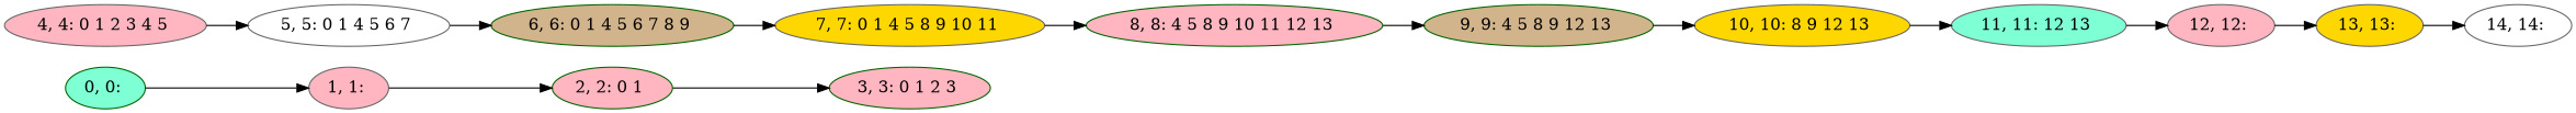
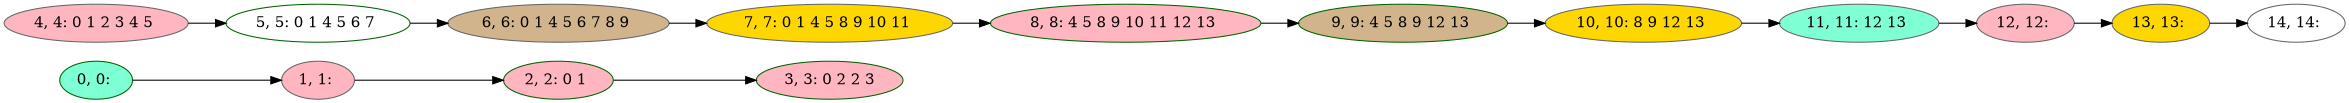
  digraph {
    rankdir=LR
    node [color=gray40 fillcolor=lightpink style=filled]
    n1 [color=darkgreen fillcolor=aquamarine label="0, 0: "]
    n2 [label="1, 1: "]
    n3 [color=darkgreen label="2, 2: 0 1 "]
-   n4 [color=darkgreen label="3, 3: 0 1 2 3 "]
+   n4 [color=darkgreen label="3, 3: 0 2 2 3"]
    n5 [label="4, 4: 0 1 2 3 4 5 "]
-   n6 [fillcolor=white label="5, 5: 0 1 4 5 6 7 "]
-   n7 [color=darkgreen fillcolor=tan label="6, 6: 0 1 4 5 6 7 8 9 "]
+   n6 [color=darkgreen fillcolor=white label="5, 5: 0 1 4 5 6 7 "]
+   n7 [fillcolor=tan label="6, 6: 0 1 4 5 6 7 8 9 "]
    n8 [fillcolor=gold label="7, 7: 0 1 4 5 8 9 10 11 "]
    n9 [color=darkgreen label="8, 8: 4 5 8 9 10 11 12 13 "]
    n10 [color=darkgreen fillcolor=tan label="9, 9: 4 5 8 9 12 13 "]
    n11 [fillcolor=gold label="10, 10: 8 9 12 13 "]
    n12 [fillcolor=aquamarine label="11, 11: 12 13 "]
    n13 [label="12, 12: "]
    n14 [fillcolor=gold label="13, 13: "]
    n15 [fillcolor=white label="14, 14: "]
    n1 -> n2
    n2 -> n3
    n3 -> n4
    n5 -> n6
    n6 -> n7
    n7 -> n8
    n8 -> n9
    n9 -> n10
    n10 -> n11
    n11 -> n12
    n12 -> n13
    n13 -> n14
    n14 -> n15
  }
